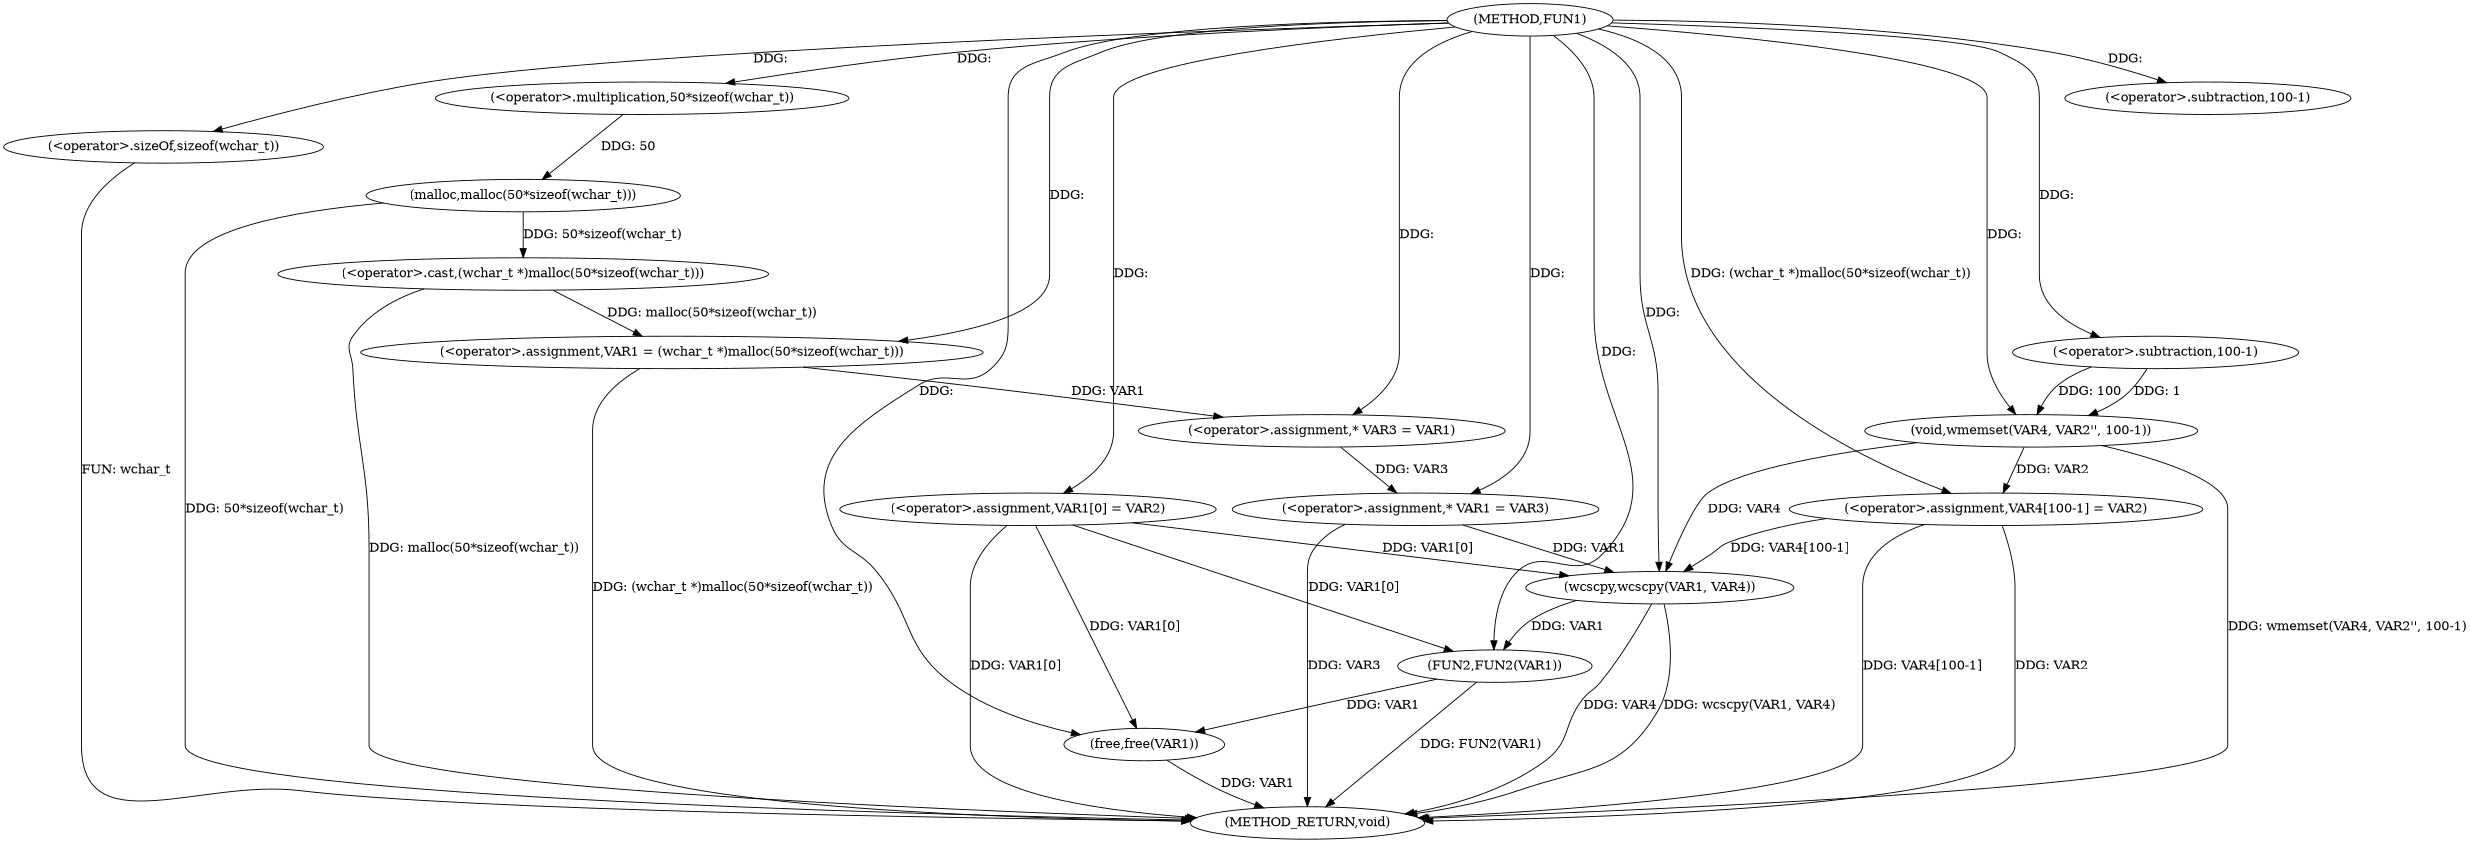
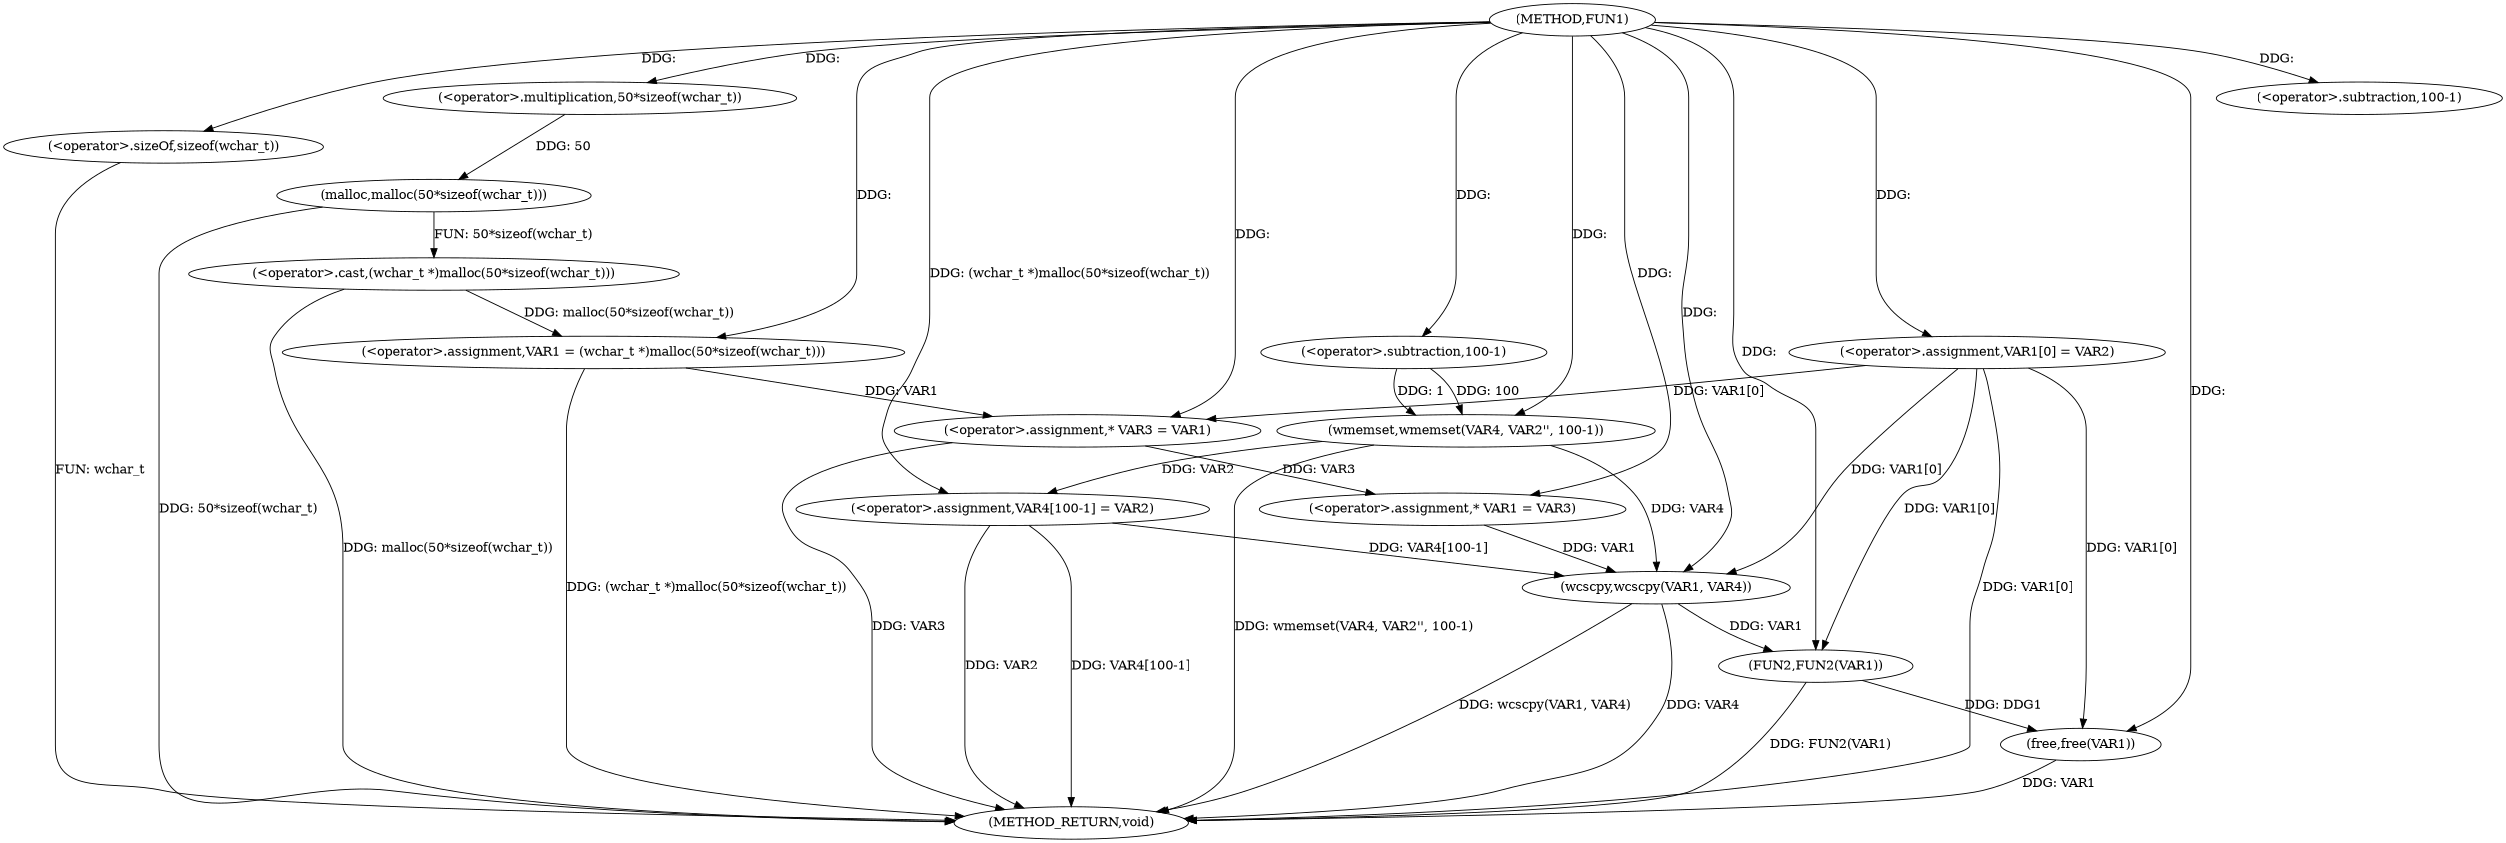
  digraph {
    n1 [label="(METHOD,FUN1)"]
    n2 [label="(<operator>.assignment,VAR1 = (wchar_t *)malloc(50*sizeof(wchar_t)))"]
    n3 [label="(<operator>.multiplication,50*sizeof(wchar_t))"]
    n4 [label="(<operator>.sizeOf,sizeof(wchar_t))"]
    n5 [label="(<operator>.assignment,VAR1[0] = VAR2)"]
    n6 [label="(<operator>.assignment,* VAR3 = VAR1)"]
    n7 [label="(<operator>.assignment,* VAR1 = VAR3)"]
-   n8 [label="(void,wmemset(VAR4, VAR2'', 100-1))"]
+   n8 [label="(wmemset,wmemset(VAR4, VAR2'', 100-1))"]
    n9 [label="(<operator>.subtraction,100-1)"]
    n10 [label="(<operator>.assignment,VAR4[100-1] = VAR2)"]
    n11 [label="(<operator>.subtraction,100-1)"]
    n12 [label="(wcscpy,wcscpy(VAR1, VAR4))"]
    n13 [label="(FUN2,FUN2(VAR1))"]
    n14 [label="(free,free(VAR1))"]
    n15 [label="(METHOD_RETURN,void)"]
    n16 [label="(malloc,malloc(50*sizeof(wchar_t)))"]
    n17 [label="(<operator>.cast,(wchar_t *)malloc(50*sizeof(wchar_t)))"]
    n1 -> n2 [label="DDG: "]
    n1 -> n3 [label="DDG: "]
    n1 -> n4 [label="DDG: "]
    n1 -> n5 [label="DDG: "]
    n1 -> n6 [label="DDG: "]
    n1 -> n7 [label="DDG: "]
    n1 -> n8 [label="DDG: "]
    n1 -> n9 [label="DDG: "]
    n1 -> n10 [label="DDG: (wchar_t *)malloc(50*sizeof(wchar_t))"]
    n1 -> n11 [label="DDG: "]
    n1 -> n12 [label="DDG: "]
    n1 -> n13 [label="DDG: "]
    n1 -> n14 [label="DDG: "]
    n2 -> n6 [label="DDG: VAR1"]
    n2 -> n15 [label="DDG: (wchar_t *)malloc(50*sizeof(wchar_t))"]
    n3 -> n16 [label="DDG: 50"]
    n4 -> n15 [label="FUN: wchar_t"]
+   n5 -> n6 [label="DDG: VAR1[0]"]
    n5 -> n12 [label="DDG: VAR1[0]"]
    n5 -> n13 [label="DDG: VAR1[0]"]
    n5 -> n14 [label="DDG: VAR1[0]"]
    n5 -> n15 [label="DDG: VAR1[0]"]
    n6 -> n7 [label="DDG: VAR3"]
    n7 -> n12 [label="DDG: VAR1"]
-   n7 -> n15 [label="DDG: VAR3"]
+   n6 -> n15 [label="DDG: VAR3"]
    n8 -> n10 [label="DDG: VAR2"]
    n8 -> n12 [label="DDG: VAR4"]
    n8 -> n15 [label="DDG: wmemset(VAR4, VAR2'', 100-1)"]
    n9 -> n8 [label="DDG: 100"]
    n9 -> n8 [label="DDG: 1"]
    n10 -> n12 [label="DDG: VAR4[100-1]"]
    n10 -> n15 [label="DDG: VAR2"]
    n10 -> n15 [label="DDG: VAR4[100-1]"]
    n12 -> n13 [label="DDG: VAR1"]
    n12 -> n15 [label="DDG: VAR4"]
    n12 -> n15 [label="DDG: wcscpy(VAR1, VAR4)"]
-   n13 -> n14 [label="DDG: VAR1"]
+   n13 -> n14 [label="DDG: DDG1"]
    n13 -> n15 [label="DDG: FUN2(VAR1)"]
    n14 -> n15 [label="DDG: VAR1"]
    n16 -> n15 [label="DDG: 50*sizeof(wchar_t)"]
-   n16 -> n17 [label="DDG: 50*sizeof(wchar_t)"]
+   n16 -> n17 [label="FUN: 50*sizeof(wchar_t)"]
    n17 -> n2 [label="DDG: malloc(50*sizeof(wchar_t))"]
    n17 -> n15 [label="DDG: malloc(50*sizeof(wchar_t))"]
  }
